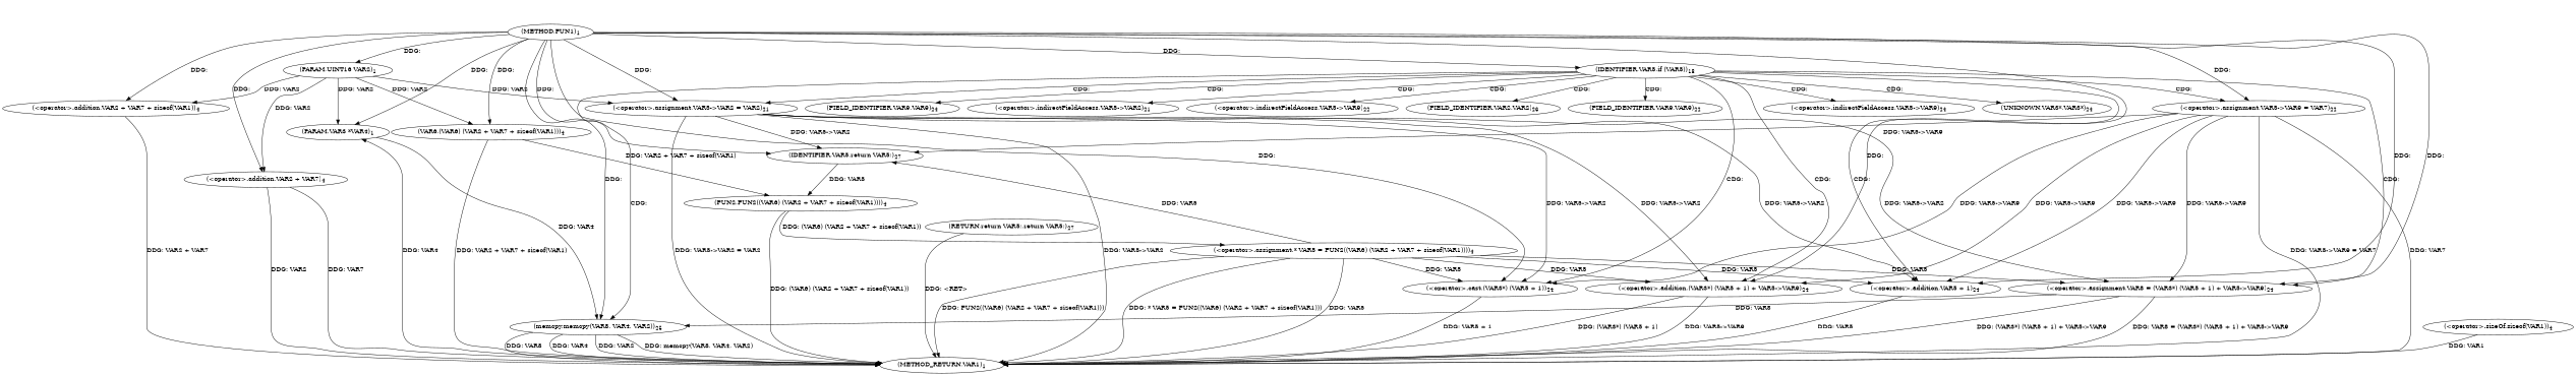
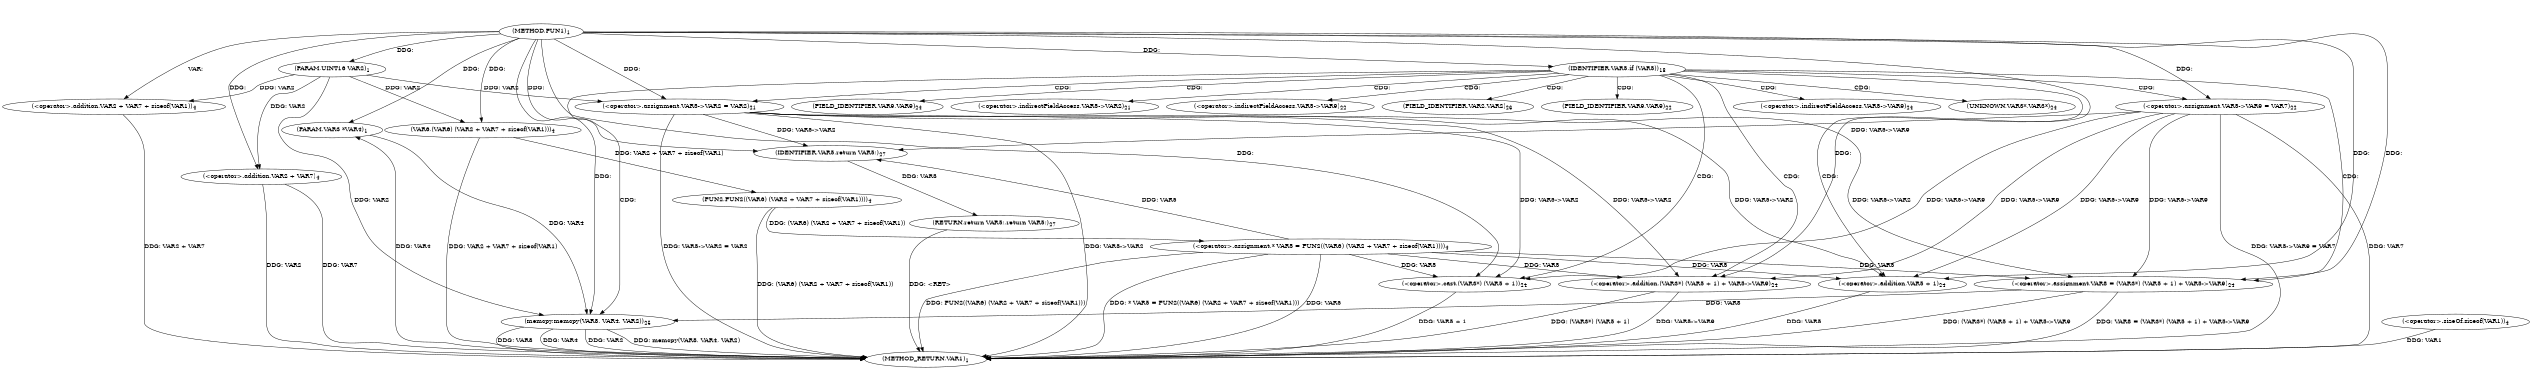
  digraph {
    n1 [label=<(METHOD,FUN1)<SUB>1</SUB>>]
    n2 [label=<(PARAM,UINT16 VAR2)<SUB>1</SUB>>]
    n3 [label=<(PARAM,VAR3 *VAR4)<SUB>1</SUB>>]
    n4 [label=<(IDENTIFIER,VAR5,if (VAR5))<SUB>18</SUB>>]
    n5 [label=<(IDENTIFIER,VAR5,return VAR5;)<SUB>27</SUB>>]
    n6 [label=<(&lt;operator&gt;.assignment,VAR5-&gt;VAR2 = VAR2)<SUB>21</SUB>>]
    n7 [label=<(&lt;operator&gt;.assignment,VAR5-&gt;VAR9 = VAR7)<SUB>22</SUB>>]
    n8 [label=<(&lt;operator&gt;.assignment,VAR8 = (VAR3*) (VAR5 + 1) + VAR5-&gt;VAR9)<SUB>24</SUB>>]
    n9 [label=<(memcpy,memcpy(VAR8, VAR4, VAR2))<SUB>25</SUB>>]
    n10 [label=<(VAR6,(VAR6) (VAR2 + VAR7 + sizeof(VAR1)))<SUB>4</SUB>>]
    n11 [label=<(&lt;operator&gt;.addition,VAR2 + VAR7 + sizeof(VAR1))<SUB>4</SUB>>]
    n12 [label=<(&lt;operator&gt;.addition,(VAR3*) (VAR5 + 1) + VAR5-&gt;VAR9)<SUB>24</SUB>>]
    n13 [label=<(&lt;operator&gt;.addition,VAR2 + VAR7)<SUB>4</SUB>>]
    n14 [label=<(&lt;operator&gt;.cast,(VAR3*) (VAR5 + 1))<SUB>24</SUB>>]
    n15 [label=<(&lt;operator&gt;.addition,VAR5 + 1)<SUB>24</SUB>>]
    n16 [label=<(&lt;operator&gt;.indirectFieldAccess,VAR5-&gt;VAR2)<SUB>21</SUB>>]
    n17 [label=<(&lt;operator&gt;.indirectFieldAccess,VAR5-&gt;VAR9)<SUB>22</SUB>>]
    n18 [label=<(FIELD_IDENTIFIER,VAR2,VAR2)<SUB>26</SUB>>]
    n19 [label=<(FIELD_IDENTIFIER,VAR9,VAR9)<SUB>22</SUB>>]
    n20 [label=<(&lt;operator&gt;.indirectFieldAccess,VAR5-&gt;VAR9)<SUB>24</SUB>>]
    n21 [label=<(UNKNOWN,VAR3*,VAR3*)<SUB>24</SUB>>]
    n22 [label=<(FIELD_IDENTIFIER,VAR9,VAR9)<SUB>24</SUB>>]
    n23 [label=<(RETURN,return VAR5;,return VAR5;)<SUB>27</SUB>>]
    n24 [label=<(METHOD_RETURN,VAR1)<SUB>1</SUB>>]
    n25 [label=<(FUN2,FUN2((VAR6) (VAR2 + VAR7 + sizeof(VAR1))))<SUB>4</SUB>>]
    n26 [label=<(&lt;operator&gt;.assignment,* VAR5 = FUN2((VAR6) (VAR2 + VAR7 + sizeof(VAR1))))<SUB>4</SUB>>]
    n27 [label=<(&lt;operator&gt;.sizeOf,sizeof(VAR1))<SUB>4</SUB>>]
    n1 -> n2 [label="DDG: "]
    n1 -> n3 [label="DDG: "]
    n1 -> n4 [label="DDG: "]
    n1 -> n5 [label="DDG: "]
    n1 -> n6 [label="DDG: "]
    n1 -> n7 [label="DDG: "]
    n1 -> n8 [label="DDG: "]
    n1 -> n9 [label="DDG: "]
    n1 -> n10 [label="DDG: "]
-   n1 -> n11 [label="DDG: "]
+   n1 -> n11 [label="VAR: "]
    n1 -> n12 [label="DDG: "]
    n1 -> n13 [label="DDG: "]
    n1 -> n14 [label="DDG: "]
    n1 -> n15 [label="DDG: "]
    n2 -> n6 [label="DDG: VAR2"]
-   n2 -> n3 [label="DDG: VAR2"]
+   n2 -> n9 [label="DDG: VAR2"]
    n2 -> n10 [label="DDG: VAR2"]
    n2 -> n11 [label="DDG: VAR2"]
    n2 -> n13 [label="DDG: VAR2"]
    n3 -> n9 [label="DDG: VAR4"]
    n4 -> n6 [label="CDG: "]
    n4 -> n7 [label="CDG: "]
    n4 -> n8 [label="CDG: "]
    n4 -> n9 [label="CDG: "]
    n4 -> n12 [label="CDG: "]
    n4 -> n14 [label="CDG: "]
    n4 -> n15 [label="CDG: "]
    n4 -> n16 [label="CDG: "]
    n4 -> n17 [label="CDG: "]
    n4 -> n18 [label="CDG: "]
    n4 -> n19 [label="CDG: "]
    n4 -> n20 [label="CDG: "]
    n4 -> n21 [label="CDG: "]
    n4 -> n22 [label="CDG: "]
-   n5 -> n25 [label="DDG: VAR5"]
+   n5 -> n23 [label="DDG: VAR5"]
    n6 -> n5 [label="DDG: VAR5-&gt;VAR2"]
    n6 -> n8 [label="DDG: VAR5-&gt;VAR2"]
    n6 -> n12 [label="DDG: VAR5-&gt;VAR2"]
    n6 -> n14 [label="DDG: VAR5-&gt;VAR2"]
    n6 -> n15 [label="DDG: VAR5-&gt;VAR2"]
    n6 -> n24 [label="DDG: VAR5-&gt;VAR2"]
    n6 -> n24 [label="DDG: VAR5-&gt;VAR2 = VAR2"]
    n7 -> n5 [label="DDG: VAR5-&gt;VAR9"]
    n7 -> n8 [label="DDG: VAR5-&gt;VAR9"]
    n7 -> n12 [label="DDG: VAR5-&gt;VAR9"]
    n7 -> n14 [label="DDG: VAR5-&gt;VAR9"]
    n7 -> n15 [label="DDG: VAR5-&gt;VAR9"]
    n7 -> n24 [label="DDG: VAR7"]
    n7 -> n24 [label="DDG: VAR5-&gt;VAR9 = VAR7"]
    n8 -> n9 [label="DDG: VAR8"]
    n8 -> n24 [label="DDG: (VAR3*) (VAR5 + 1) + VAR5-&gt;VAR9"]
    n8 -> n24 [label="DDG: VAR8 = (VAR3*) (VAR5 + 1) + VAR5-&gt;VAR9"]
    n9 -> n24 [label="DDG: VAR8"]
    n9 -> n24 [label="DDG: VAR4"]
    n9 -> n24 [label="DDG: VAR2"]
    n9 -> n24 [label="DDG: memcpy(VAR8, VAR4, VAR2)"]
    n10 -> n24 [label="DDG: VAR2 + VAR7 + sizeof(VAR1)"]
    n10 -> n25 [label="DDG: VAR2 + VAR7 + sizeof(VAR1)"]
    n11 -> n24 [label="DDG: VAR2 + VAR7"]
    n12 -> n24 [label="DDG: (VAR3*) (VAR5 + 1)"]
    n12 -> n24 [label="DDG: VAR5-&gt;VAR9"]
    n13 -> n24 [label="DDG: VAR2"]
    n13 -> n24 [label="DDG: VAR7"]
    n14 -> n24 [label="DDG: VAR5 + 1"]
    n15 -> n24 [label="DDG: VAR5"]
    n23 -> n24 [label="DDG: &lt;RET&gt;"]
    n24 -> n3 [label="DDG: VAR4"]
    n25 -> n24 [label="DDG: (VAR6) (VAR2 + VAR7 + sizeof(VAR1))"]
    n25 -> n26 [label="DDG: (VAR6) (VAR2 + VAR7 + sizeof(VAR1))"]
    n26 -> n5 [label="DDG: VAR5"]
    n26 -> n8 [label="DDG: VAR5"]
    n26 -> n12 [label="DDG: VAR5"]
    n26 -> n14 [label="DDG: VAR5"]
    n26 -> n15 [label="DDG: VAR5"]
    n26 -> n24 [label="DDG: VAR5"]
    n26 -> n24 [label="DDG: FUN2((VAR6) (VAR2 + VAR7 + sizeof(VAR1)))"]
    n26 -> n24 [label="DDG: * VAR5 = FUN2((VAR6) (VAR2 + VAR7 + sizeof(VAR1)))"]
    n27 -> n24 [label="DDG: VAR1"]
  }
